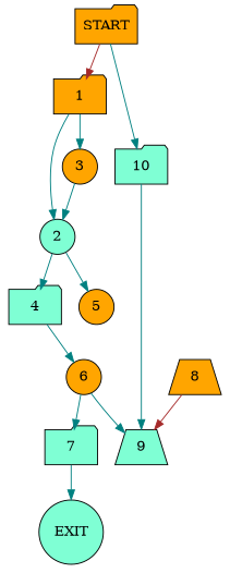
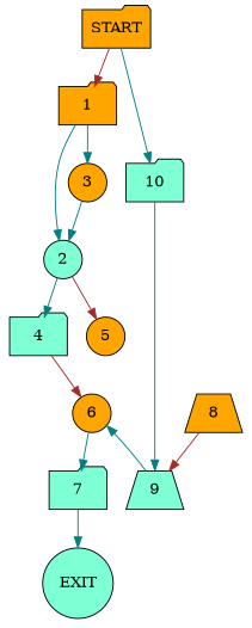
  digraph {
    node [fillcolor=orange shape=folder style=filled]
    edge [color=teal]
    n1 [label=START]
    1
    10 [fillcolor=aquamarine]
    2 [fillcolor=aquamarine shape=circle]
    3 [shape=circle]
    9 [fillcolor=aquamarine shape=trapezium]
    n7 [fillcolor=aquamarine label=EXIT shape=circle]
    4 [fillcolor=aquamarine]
    5 [shape=circle]
    6 [shape=circle]
    7 [fillcolor=aquamarine]
    8 [shape=trapezium]
    n1 -> 1 [color=brown]
    n1 -> 10
    1 -> 2
    1 -> 3
    10 -> 9
    2 -> 4
-   2 -> 5
+   2 -> 5 [color=brown]
    3 -> 2
-   6 -> 9
-   4 -> 6
+   9 -> 6
+   4 -> 6 [color=brown]
    6 -> 7
    7 -> n7
    8 -> 9 [color=brown]
  }
